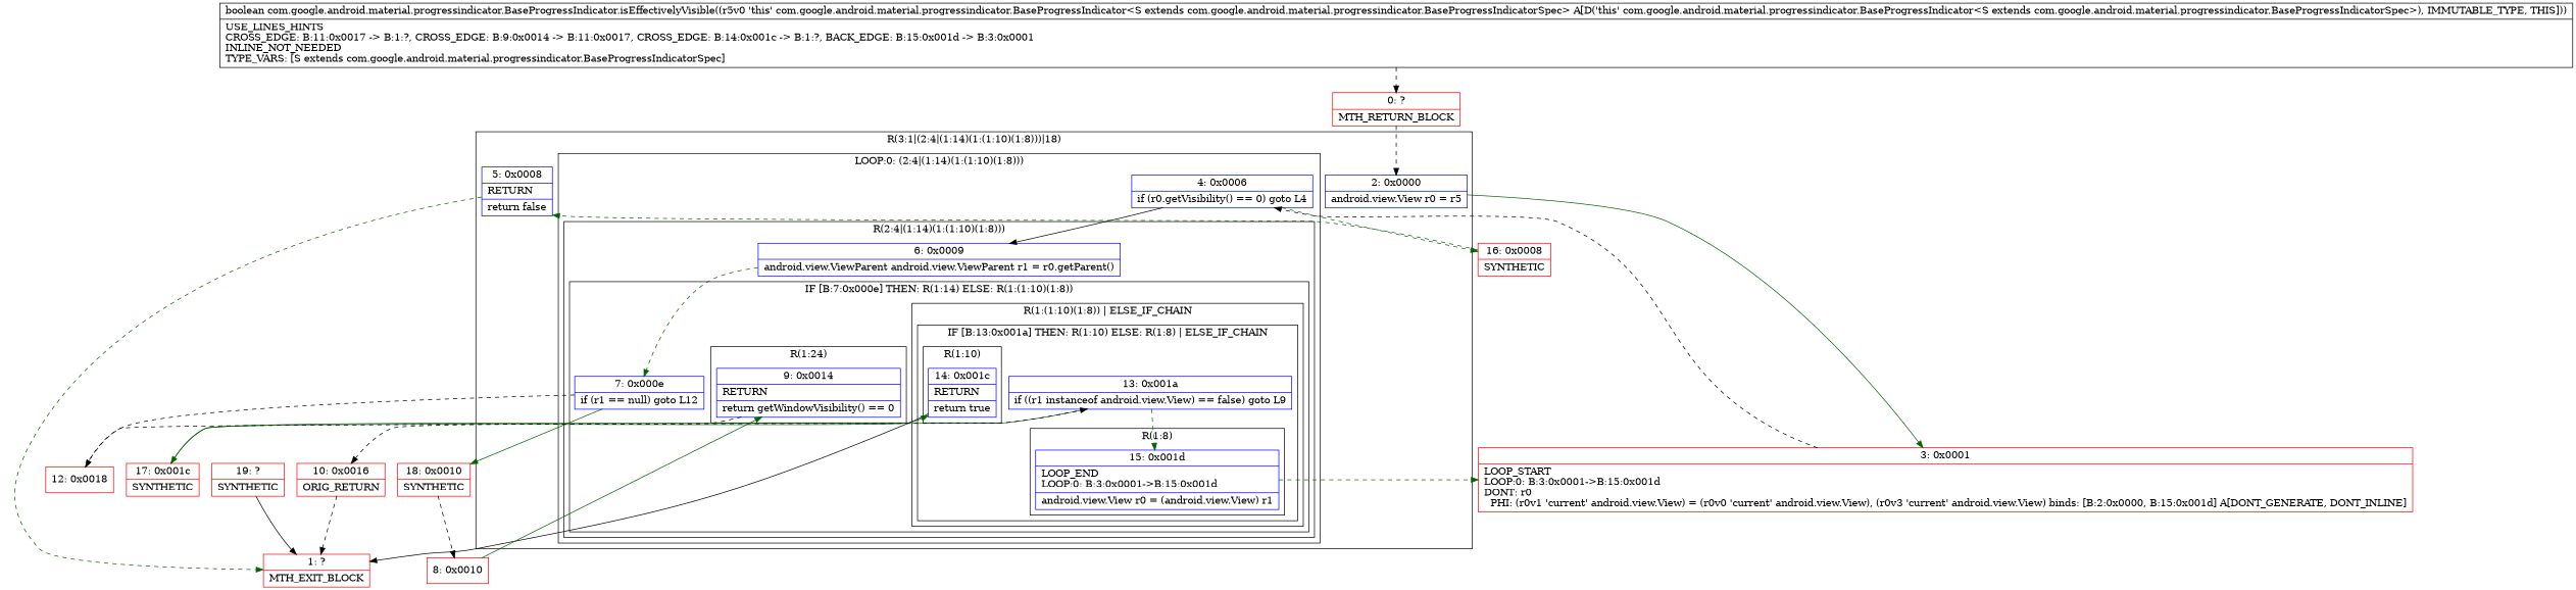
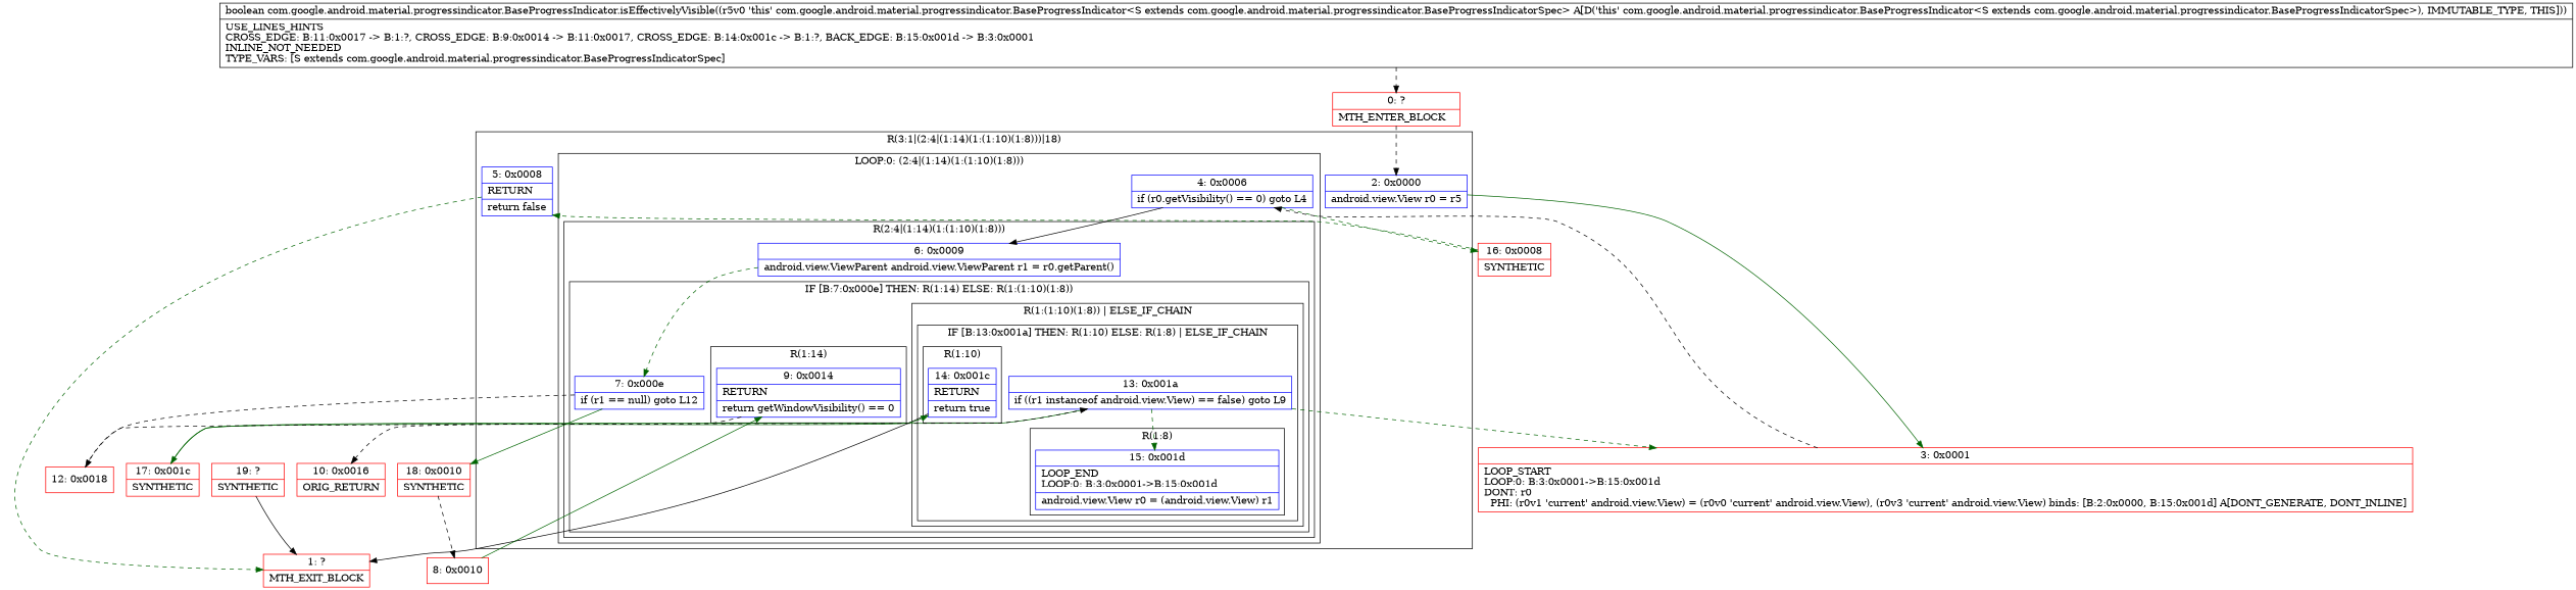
  digraph {
    node [color=red shape=record]
    edge [color=black style=dashed]
    n1 [color=blue label="{9\:\ 0x0014|RETURN\l|return getWindowVisibility() == 0\l}"]
    n2 [color=blue label="{14\:\ 0x001c|RETURN\l|return true\l}"]
    n3 [color=blue label="{15\:\ 0x001d|LOOP_END\lLOOP:0: B:3:0x0001\-\>B:15:0x001d\l|android.view.View r0 = (android.view.View) r1\l}"]
    n4 [color=blue label="{13\:\ 0x001a|if ((r1 instanceof android.view.View) == false) goto L9\l}"]
    n5 [color=blue label="{7\:\ 0x000e|if (r1 == null) goto L12\l}"]
    n6 [color=blue label="{6\:\ 0x0009|android.view.ViewParent android.view.ViewParent r1 = r0.getParent()\l}"]
    n7 [color=blue label="{4\:\ 0x0006|if (r0.getVisibility() == 0) goto L4\l}"]
    n8 [color=blue label="{2\:\ 0x0000|android.view.View r0 = r5\l}"]
    n9 [color=blue label="{5\:\ 0x0008|RETURN\l|return false\l}"]
    n10 [label="{10\:\ 0x0016|ORIG_RETURN\l}"]
    n11 [label="{1\:\ ?|MTH_EXIT_BLOCK\l}"]
    n12 [label="{3\:\ 0x0001|LOOP_START\lLOOP:0: B:3:0x0001\-\>B:15:0x001d\lDONT: r0 \l  PHI: (r0v1 'current' android.view.View) = (r0v0 'current' android.view.View), (r0v3 'current' android.view.View) binds: [B:2:0x0000, B:15:0x001d] A[DONT_GENERATE, DONT_INLINE]\l}"]
    n13 [label="{17\:\ 0x001c|SYNTHETIC\l}"]
    n14 [label="{12\:\ 0x0018}"]
    n15 [label="{18\:\ 0x0010|SYNTHETIC\l}"]
    n16 [label="{16\:\ 0x0008|SYNTHETIC\l}"]
    n17 [label="{8\:\ 0x0010}"]
    n18 [label="{19\:\ ?|SYNTHETIC\l}"]
-   n19 [label="{0\:\ ?|MTH_RETURN_BLOCK\l}"]
+   n19 [label="{0\:\ ?|MTH_ENTER_BLOCK\l}"]
    n20 [label="{boolean com.google.android.material.progressindicator.BaseProgressIndicator.isEffectivelyVisible((r5v0 'this' com.google.android.material.progressindicator.BaseProgressIndicator\<S extends com.google.android.material.progressindicator.BaseProgressIndicatorSpec\> A[D('this' com.google.android.material.progressindicator.BaseProgressIndicator\<S extends com.google.android.material.progressindicator.BaseProgressIndicatorSpec\>), IMMUTABLE_TYPE, THIS]))  | USE_LINES_HINTS\lCROSS_EDGE: B:11:0x0017 \-\> B:1:?, CROSS_EDGE: B:9:0x0014 \-\> B:11:0x0017, CROSS_EDGE: B:14:0x001c \-\> B:1:?, BACK_EDGE: B:15:0x001d \-\> B:3:0x0001\lINLINE_NOT_NEEDED\lTYPE_VARS: [S extends com.google.android.material.progressindicator.BaseProgressIndicatorSpec]\l}" color=""]
    subgraph cluster_1 {
      label="R(3:1|(2:4|(1:14)(1:(1:10)(1:8)))|18)"
      n8
      n9
      subgraph cluster_2 {
        label="LOOP:0: (2:4|(1:14)(1:(1:10)(1:8)))"
        n7
        subgraph cluster_3 {
          label="R(2:4|(1:14)(1:(1:10)(1:8)))"
          n6
          subgraph cluster_4 {
            label="IF [B:7:0x000e] THEN: R(1:14) ELSE: R(1:(1:10)(1:8))"
            n5
            subgraph cluster_5 {
-             label="R(1:24)"
+             label="R(1:14)"
              n1
            }
            subgraph cluster_6 {
              label="R(1:(1:10)(1:8)) | ELSE_IF_CHAIN\l"
              subgraph cluster_7 {
                label="IF [B:13:0x001a] THEN: R(1:10) ELSE: R(1:8) | ELSE_IF_CHAIN\l"
                n4
                subgraph cluster_8 {
                  label="R(1:10)"
                  n2
                }
                subgraph cluster_9 {
                  label="R(1:8)"
                  n3
                }
              }
            }
          }
        }
      }
    }
    n1 -> n10
    n2 -> n11 [style=solid]
-   n3 -> n12 [color=darkgreen]
+   n4 -> n12 [color=darkgreen]
    n4 -> n3 [color=darkgreen]
    n4 -> n13 [color=darkgreen style=solid]
    n5 -> n14
    n5 -> n15 [color=darkgreen style=solid]
    n6 -> n5 [color=darkgreen]
    n7 -> n6 [style=solid]
    n7 -> n16 [color=darkgreen]
    n8 -> n12 [color=darkgreen style=solid]
    n9 -> n11 [color=darkgreen]
-   n10 -> n11
    n12 -> n7
    n13 -> n2 [color=darkgreen style=solid]
    n14 -> n4
    n15 -> n17
    n16 -> n9 [color=darkgreen]
    n17 -> n1 [color=darkgreen style=solid]
    n18 -> n11 [style=solid]
    n19 -> n8
    n20 -> n19
  }
